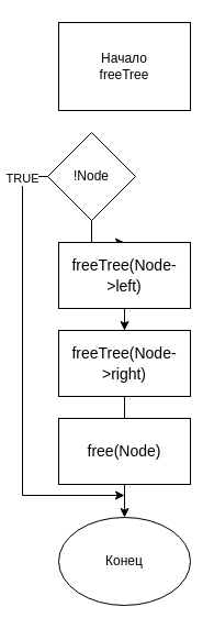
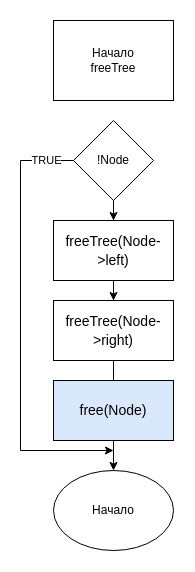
  <mxCell id="0" />
  <mxCell id="1" parent="0" />
  <mxCell id="2" value="Начало&lt;br&gt;freeTree" style="whiteSpace=wrap;html=1;rounded=0;" vertex="1" parent="1"><mxGeometry x="53" y="20" width="120" height="80" as="geometry" /></mxCell>
  <mxCell id="3" style="edgeStyle=orthogonalEdgeStyle;rounded=0;orthogonalLoop=1;jettySize=auto;html=1;entryX=0.5;entryY=0;entryDx=0;entryDy=0;" edge="1" parent="1" source="5" target="7"><mxGeometry relative="1" as="geometry" /></mxCell>
  <mxCell id="4" value="TRUE" style="edgeStyle=orthogonalEdgeStyle;rounded=0;orthogonalLoop=1;jettySize=auto;html=1;" edge="1" parent="1" source="5"><mxGeometry x="-0.875" relative="1" as="geometry"><mxPoint x="113" y="450" as="targetPoint" /><Array as="points"><mxPoint x="20" y="160" /></Array><mxPoint as="offset" /></mxGeometry></mxCell>
- <mxCell id="5" value="!Node" style="rhombus;whiteSpace=wrap;html=1;" vertex="1" parent="1"><mxGeometry x="43" y="120" width="80" height="80" as="geometry" /></mxCell>
+ <mxCell id="5" value="!Node" style="rhombus;whiteSpace=wrap;html=1;" vertex="1" parent="1"><mxGeometry x="73" y="120" width="80" height="80" as="geometry" /></mxCell>
  <mxCell id="6" style="edgeStyle=orthogonalEdgeStyle;rounded=0;orthogonalLoop=1;jettySize=auto;html=1;entryX=0.5;entryY=0;entryDx=0;entryDy=0;" edge="1" parent="1" source="7" target="9"><mxGeometry relative="1" as="geometry" /></mxCell>
  <mxCell id="7" value="&lt;div style=&quot;font-size: 14px; line-height: 19px;&quot;&gt;&lt;span style=&quot;background-color: rgb(255, 255, 255);&quot;&gt;freeTree(Node-&amp;gt;left)&lt;/span&gt;&lt;/div&gt;" style="rounded=0;whiteSpace=wrap;html=1;" vertex="1" parent="1"><mxGeometry x="53" y="220" width="120" height="60" as="geometry" /></mxCell>
  <mxCell id="8" style="edgeStyle=orthogonalEdgeStyle;rounded=0;orthogonalLoop=1;jettySize=auto;html=1;entryX=0.5;entryY=0;entryDx=0;entryDy=0;endArrow=none;" edge="1" parent="1" source="9" target="11"><mxGeometry relative="1" as="geometry" /></mxCell>
  <mxCell id="9" value="&lt;div style=&quot;font-size: 14px; line-height: 19px;&quot;&gt;&lt;span style=&quot;background-color: rgb(255, 255, 255);&quot;&gt;freeTree(Node-&amp;gt;right)&lt;/span&gt;&lt;/div&gt;" style="rounded=0;whiteSpace=wrap;html=1;" vertex="1" parent="1"><mxGeometry x="53" y="300" width="120" height="60" as="geometry" /></mxCell>
  <mxCell id="10" style="edgeStyle=orthogonalEdgeStyle;rounded=0;orthogonalLoop=1;jettySize=auto;html=1;entryX=0.5;entryY=0;entryDx=0;entryDy=0;" edge="1" parent="1" source="11" target="12"><mxGeometry relative="1" as="geometry" /></mxCell>
- <mxCell id="11" value="&lt;font style=&quot;font-size: 14px;&quot;&gt;free(Node)&lt;/font&gt;" style="rounded=0;whiteSpace=wrap;html=1;" vertex="1" parent="1"><mxGeometry x="53" y="380" width="120" height="60" as="geometry" /></mxCell>
- <mxCell id="12" value="Конец" style="ellipse;whiteSpace=wrap;html=1;" vertex="1" parent="1"><mxGeometry x="53" y="470" width="120" height="80" as="geometry" /></mxCell>
+ <mxCell id="11" value="&lt;font style=&quot;font-size: 14px;&quot;&gt;free(Node)&lt;/font&gt;" style="rounded=0;whiteSpace=wrap;html=1;fillColor=#dae8fc;" vertex="1" parent="1"><mxGeometry x="53" y="380" width="120" height="60" as="geometry" /></mxCell>
+ <mxCell id="12" value="Начало" style="ellipse;whiteSpace=wrap;html=1;" vertex="1" parent="1"><mxGeometry x="53" y="470" width="120" height="80" as="geometry" /></mxCell>
